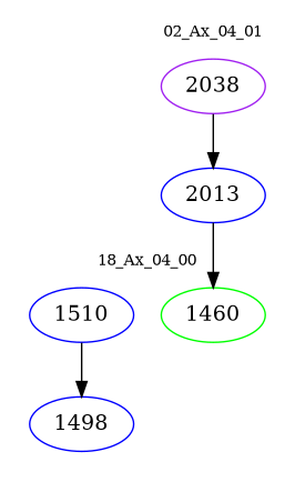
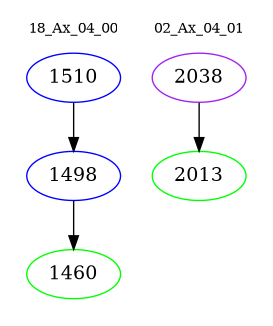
  digraph {
    node [color=blue]
    edge [color=black]
    n1 [label=1498]
    n2 [color=green label=1460]
    n3 [label=1510]
    n4 [color=purple label=2038]
-   n5 [label=2013]
+   n5 [color=green label=2013]
    subgraph cluster_1 {
      color=white
      fontsize=10
      label="18_Ax_04_00"
      n1
      n2
      n3
    }
    subgraph cluster_2 {
      color=white
      fontsize=10
      label="02_Ax_04_01"
      n4
      n5
    }
-   n5 -> n2
+   n1 -> n2
    n3 -> n1
    n4 -> n5
  }
